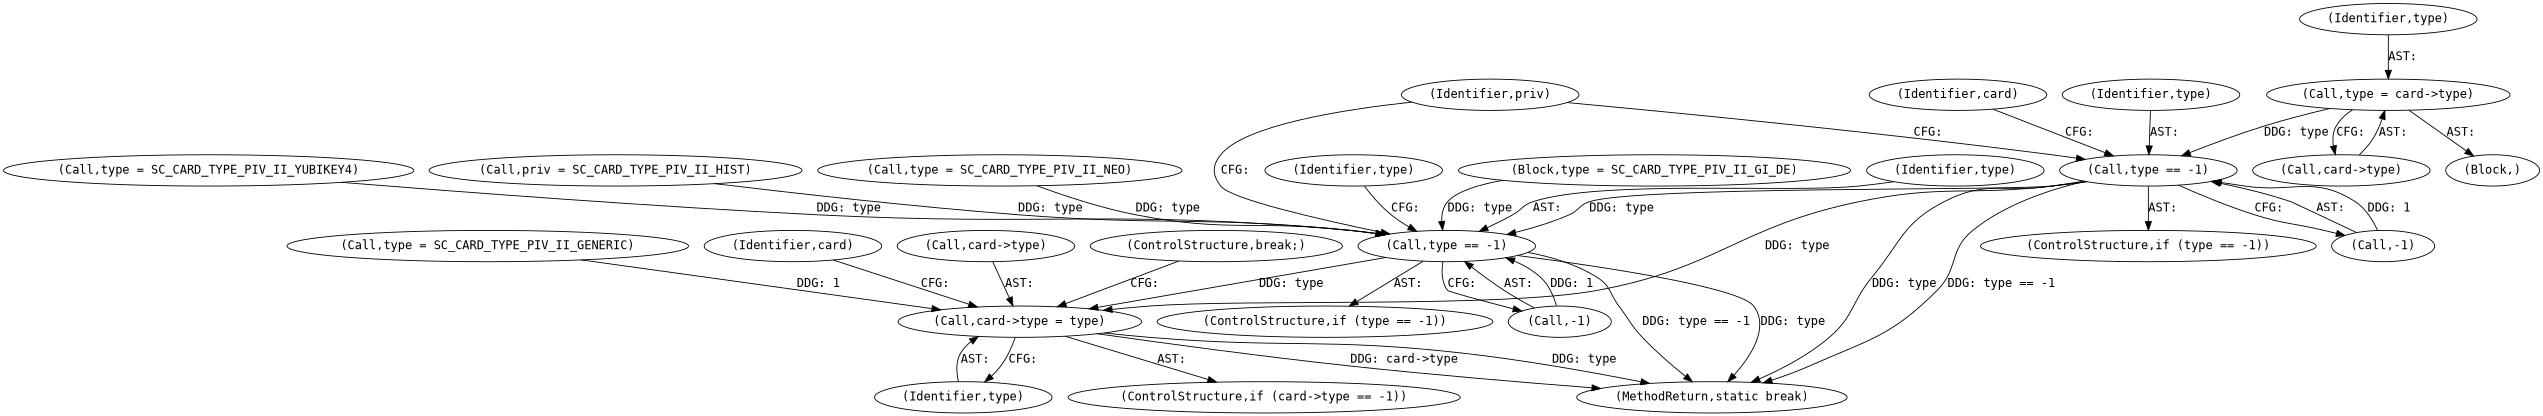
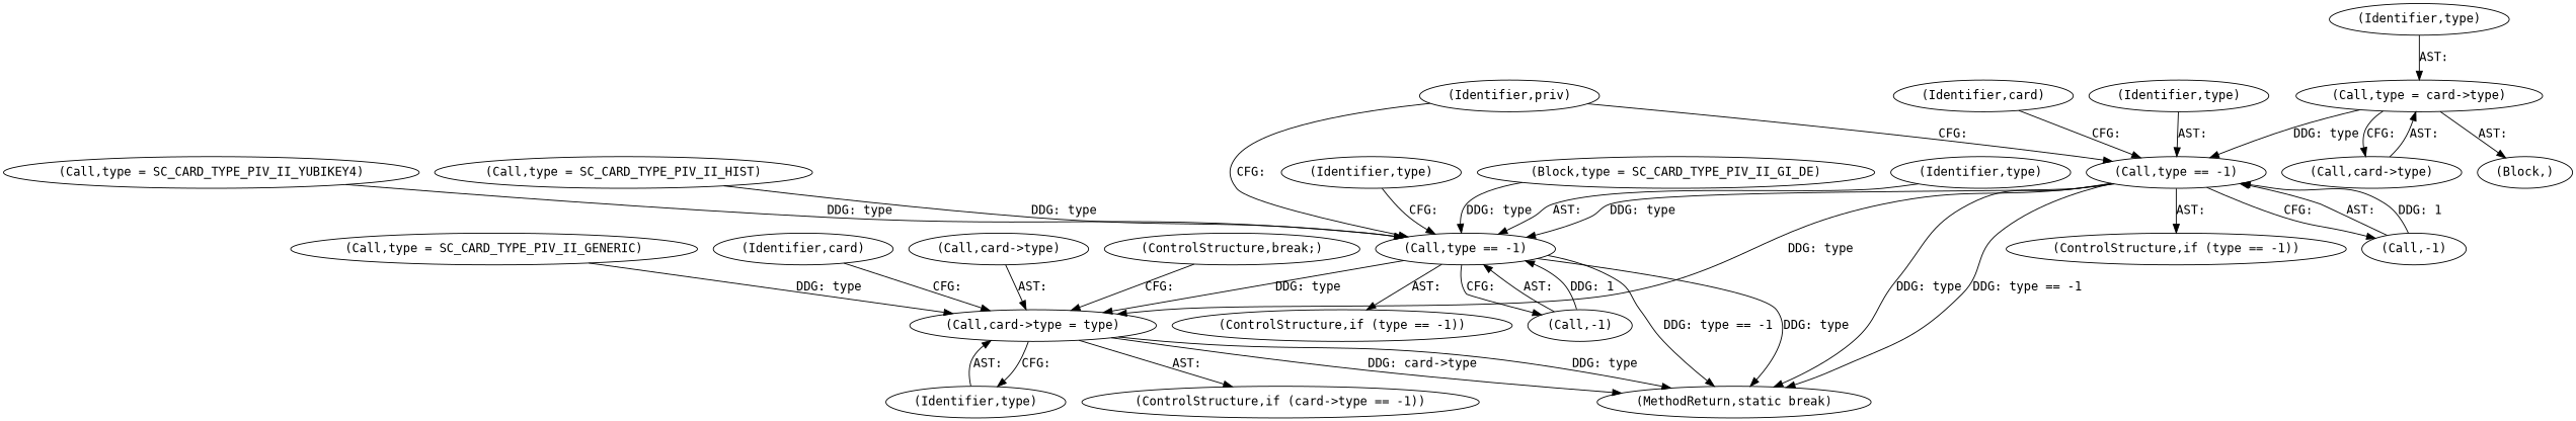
  digraph {
    fontname="DejaVu Sans Mono"
    node [fontname="DejaVu Sans Mono"]
    edge [fontname="DejaVu Sans Mono"]
    n1 [label="(Call,type = card->type)"]
    n2 [label="(Call,type == -1)"]
    n3 [label="(Call,card->type)"]
    n4 [label="(Block,)"]
    n5 [label="(Call,type == -1)"]
    n6 [label="(Call,card->type = type)"]
    n7 [label="(MethodReturn,static break)"]
    n8 [label="(ControlStructure,if (type == -1))"]
    n9 [label="(Call,-1)"]
    n10 [label="(ControlStructure,if (type == -1))"]
    n11 [label="(Call,-1)"]
    n12 [label="(Identifier,type)"]
    n13 [label="(ControlStructure,if (card->type == -1))"]
    n14 [label="(ControlStructure,break;)"]
    n15 [label="(Identifier,type)"]
    n16 [label="(Call,type = SC_CARD_TYPE_PIV_II_YUBIKEY4)"]
    n17 [label="(Call,type = SC_CARD_TYPE_PIV_II_GENERIC)"]
-   n18 [label="(Call,priv = SC_CARD_TYPE_PIV_II_HIST)"]
-   n19 [label="(Call,type = SC_CARD_TYPE_PIV_II_NEO)"]
+   n18 [label="(Call,type = SC_CARD_TYPE_PIV_II_HIST)"]
    n20 [label="(Identifier,card)"]
    n21 [label="(Identifier,card)"]
    n22 [label="(Identifier,type)"]
    n23 [label="(Identifier,priv)"]
    n24 [label="(Call,card->type)"]
    n25 [label="(Identifier,type)"]
    n26 [label="(Identifier,type)"]
    n27 [label="(Block,type = SC_CARD_TYPE_PIV_II_GI_DE)"]
    n1 -> n2 [label="DDG: type"]
    n1 -> n3 [label="CFG: "]
    n1 -> n4 [label="AST: "]
    n2 -> n5 [label="DDG: type"]
    n2 -> n6 [label="DDG: type"]
    n2 -> n7 [label="DDG: type"]
    n2 -> n7 [label="DDG: type == -1"]
    n2 -> n8 [label="AST: "]
    n2 -> n9 [label="CFG: "]
    n3 -> n1 [label="AST: "]
    n5 -> n6 [label="DDG: type"]
    n5 -> n7 [label="DDG: type"]
    n5 -> n7 [label="DDG: type == -1"]
    n5 -> n10 [label="AST: "]
    n5 -> n11 [label="CFG: "]
    n6 -> n7 [label="DDG: type"]
    n6 -> n7 [label="DDG: card->type"]
    n6 -> n12 [label="CFG: "]
    n6 -> n13 [label="AST: "]
    n9 -> n2 [label="AST: "]
    n9 -> n2 [label="DDG: 1"]
    n11 -> n5 [label="AST: "]
    n11 -> n5 [label="DDG: 1"]
    n12 -> n6 [label="AST: "]
    n14 -> n6 [label="CFG: "]
    n15 -> n5 [label="AST: "]
    n16 -> n5 [label="DDG: type"]
-   n17 -> n6 [label="DDG: 1"]
+   n17 -> n6 [label="DDG: type"]
    n18 -> n5 [label="DDG: type"]
-   n19 -> n5 [label="DDG: type"]
    n20 -> n6 [label="CFG: "]
    n21 -> n2 [label="CFG: "]
    n22 -> n1 [label="AST: "]
    n23 -> n2 [label="CFG: "]
    n23 -> n5 [label="CFG: "]
    n24 -> n6 [label="AST: "]
    n25 -> n2 [label="AST: "]
    n26 -> n5 [label="CFG: "]
    n27 -> n5 [label="DDG: type"]
  }
